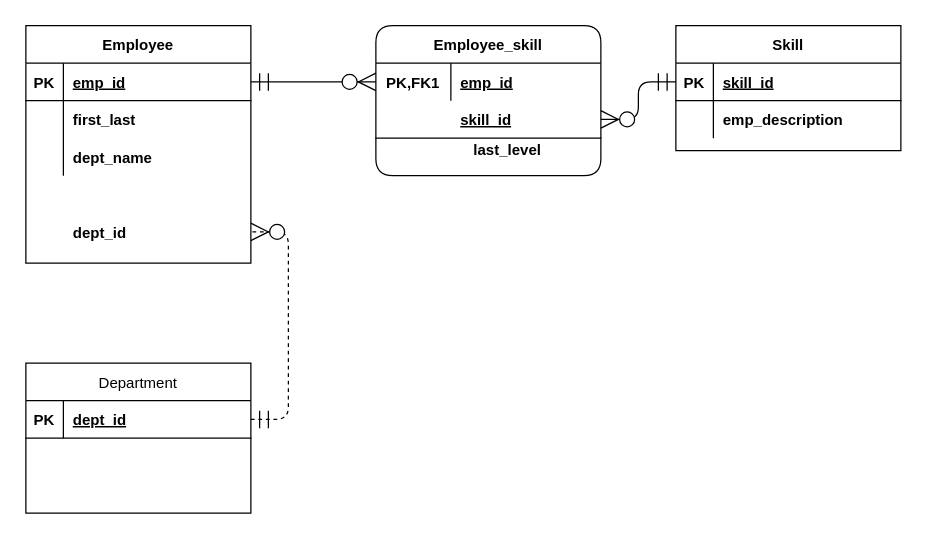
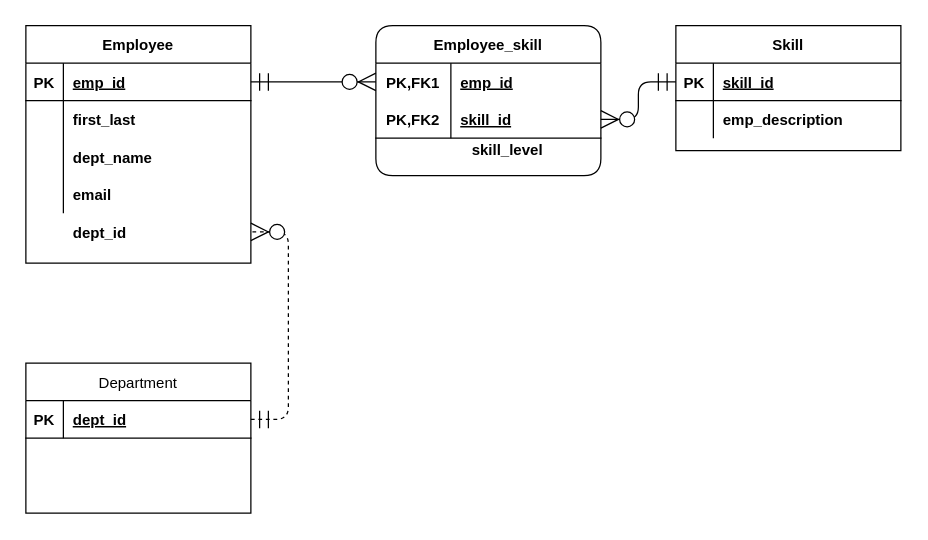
  <mxCell id="0" />
  <mxCell id="1" parent="0" />
  <mxCell id="2" value="Employee" style="shape=table;startSize=30;container=1;collapsible=1;childLayout=tableLayout;fixedRows=1;rowLines=0;fontStyle=1;align=center;resizeLast=1;" vertex="1" parent="1"><mxGeometry x="20" y="20" width="180" height="190" as="geometry" /></mxCell>
  <mxCell id="3" value="" style="shape=partialRectangle;collapsible=0;dropTarget=0;pointerEvents=0;fillColor=none;top=0;left=0;bottom=1;right=0;points=[[0,0.5],[1,0.5]];portConstraint=eastwest;" vertex="1" parent="2"><mxGeometry y="30" width="180" height="30" as="geometry" /></mxCell>
  <mxCell id="4" value="PK" style="shape=partialRectangle;connectable=0;fillColor=none;top=0;left=0;bottom=0;right=0;fontStyle=1;overflow=hidden;" vertex="1" parent="3"><mxGeometry width="30" height="30" as="geometry" /></mxCell>
  <mxCell id="5" value="emp_id" style="shape=partialRectangle;connectable=0;fillColor=none;top=0;left=0;bottom=0;right=0;align=left;spacingLeft=6;fontStyle=5;overflow=hidden;" vertex="1" parent="3"><mxGeometry x="30" width="150" height="30" as="geometry" /></mxCell>
  <mxCell id="6" value="" style="shape=partialRectangle;collapsible=0;dropTarget=0;pointerEvents=0;fillColor=none;top=0;left=0;bottom=0;right=0;points=[[0,0.5],[1,0.5]];portConstraint=eastwest;" vertex="1" parent="2"><mxGeometry y="60" width="180" height="30" as="geometry" /></mxCell>
  <mxCell id="7" value="" style="shape=partialRectangle;connectable=0;fillColor=none;top=0;left=0;bottom=0;right=0;editable=1;overflow=hidden;" vertex="1" parent="6"><mxGeometry width="30" height="30" as="geometry" /></mxCell>
  <mxCell id="8" value="first_last" style="shape=partialRectangle;connectable=0;fillColor=none;top=0;left=0;bottom=0;right=0;align=left;spacingLeft=6;overflow=hidden;fontStyle=1" vertex="1" parent="6"><mxGeometry x="30" width="150" height="30" as="geometry" /></mxCell>
  <mxCell id="9" value="" style="shape=partialRectangle;collapsible=0;dropTarget=0;pointerEvents=0;fillColor=none;top=0;left=0;bottom=0;right=0;points=[[0,0.5],[1,0.5]];portConstraint=eastwest;" vertex="1" parent="2"><mxGeometry y="90" width="180" height="30" as="geometry" /></mxCell>
  <mxCell id="10" value="" style="shape=partialRectangle;connectable=0;fillColor=none;top=0;left=0;bottom=0;right=0;editable=1;overflow=hidden;" vertex="1" parent="9"><mxGeometry width="30" height="30" as="geometry" /></mxCell>
  <mxCell id="11" value="dept_name" style="shape=partialRectangle;connectable=0;fillColor=none;top=0;left=0;bottom=0;right=0;align=left;spacingLeft=6;overflow=hidden;fontStyle=1" vertex="1" parent="9"><mxGeometry x="30" width="150" height="30" as="geometry" /></mxCell>
  <mxCell id="12" value="" style="shape=partialRectangle;collapsible=0;dropTarget=0;pointerEvents=0;fillColor=none;top=0;left=0;bottom=0;right=0;points=[[0,0.5],[1,0.5]];portConstraint=eastwest;" vertex="1" parent="2"><mxGeometry y="120" width="180" height="30" as="geometry" /></mxCell>
  <mxCell id="13" value="" style="shape=partialRectangle;connectable=0;fillColor=none;top=0;left=0;bottom=0;right=0;editable=1;overflow=hidden;" vertex="1" parent="12"><mxGeometry width="30" height="30" as="geometry" /></mxCell>
+ <mxCell id="14" value="email" style="shape=partialRectangle;connectable=0;fillColor=none;top=0;left=0;bottom=0;right=0;align=left;spacingLeft=6;overflow=hidden;fontStyle=1" vertex="1" parent="12"><mxGeometry x="30" width="150" height="30" as="geometry" /></mxCell>
  <mxCell id="15" value="" style="shape=partialRectangle;collapsible=0;dropTarget=0;pointerEvents=0;fillColor=none;top=0;left=0;bottom=0;right=0;points=[[0,0.5],[1,0.5]];portConstraint=eastwest;" vertex="1" parent="2"><mxGeometry y="150" width="180" height="30" as="geometry" /></mxCell>
  <mxCell id="16" value="dept_id" style="shape=partialRectangle;connectable=0;fillColor=none;top=0;left=0;bottom=0;right=0;align=left;spacingLeft=6;overflow=hidden;fontStyle=1" vertex="1" parent="15"><mxGeometry x="30" width="150" height="30" as="geometry" /></mxCell>
  <mxCell id="17" value="Employee_skill" style="shape=table;startSize=30;container=1;collapsible=1;childLayout=tableLayout;fixedRows=1;rowLines=0;fontStyle=1;align=center;resizeLast=1;rounded=1;" vertex="1" parent="1"><mxGeometry x="300" y="20" width="180" height="120" as="geometry" /></mxCell>
  <mxCell id="18" value="" style="shape=partialRectangle;collapsible=0;dropTarget=0;pointerEvents=0;fillColor=none;top=0;left=0;bottom=0;right=0;points=[[0,0.5],[1,0.5]];portConstraint=eastwest;" vertex="1" parent="17"><mxGeometry y="30" width="180" height="30" as="geometry" /></mxCell>
  <mxCell id="19" value="PK,FK1" style="shape=partialRectangle;connectable=0;fillColor=none;top=0;left=0;bottom=0;right=0;fontStyle=1;overflow=hidden;" vertex="1" parent="18"><mxGeometry width="60" height="30" as="geometry" /></mxCell>
  <mxCell id="20" value="emp_id" style="shape=partialRectangle;connectable=0;fillColor=none;top=0;left=0;bottom=0;right=0;align=left;spacingLeft=6;fontStyle=5;overflow=hidden;" vertex="1" parent="18"><mxGeometry x="60" width="120" height="30" as="geometry" /></mxCell>
  <mxCell id="21" value="" style="shape=partialRectangle;collapsible=0;dropTarget=0;pointerEvents=0;fillColor=none;top=0;left=0;bottom=1;right=0;points=[[0,0.5],[1,0.5]];portConstraint=eastwest;" vertex="1" parent="17"><mxGeometry y="60" width="180" height="30" as="geometry" /></mxCell>
+ <mxCell id="22" value="PK,FK2" style="shape=partialRectangle;connectable=0;fillColor=none;top=0;left=0;bottom=0;right=0;fontStyle=1;overflow=hidden;" vertex="1" parent="21"><mxGeometry width="60" height="30" as="geometry" /></mxCell>
  <mxCell id="23" value="skill_id" style="shape=partialRectangle;connectable=0;fillColor=none;top=0;left=0;bottom=0;right=0;align=left;spacingLeft=6;fontStyle=5;overflow=hidden;" vertex="1" parent="21"><mxGeometry x="60" width="120" height="30" as="geometry" /></mxCell>
  <mxCell id="24" value="Skill" style="shape=table;startSize=30;container=1;collapsible=1;childLayout=tableLayout;fixedRows=1;rowLines=0;fontStyle=1;align=center;resizeLast=1;" vertex="1" parent="1"><mxGeometry x="540" y="20" width="180" height="100" as="geometry" /></mxCell>
  <mxCell id="25" value="" style="shape=partialRectangle;collapsible=0;dropTarget=0;pointerEvents=0;fillColor=none;top=0;left=0;bottom=1;right=0;points=[[0,0.5],[1,0.5]];portConstraint=eastwest;" vertex="1" parent="24"><mxGeometry y="30" width="180" height="30" as="geometry" /></mxCell>
  <mxCell id="26" value="PK" style="shape=partialRectangle;connectable=0;fillColor=none;top=0;left=0;bottom=0;right=0;fontStyle=1;overflow=hidden;" vertex="1" parent="25"><mxGeometry width="30" height="30" as="geometry" /></mxCell>
  <mxCell id="27" value="skill_id" style="shape=partialRectangle;connectable=0;fillColor=none;top=0;left=0;bottom=0;right=0;align=left;spacingLeft=6;fontStyle=5;overflow=hidden;" vertex="1" parent="25"><mxGeometry x="30" width="150" height="30" as="geometry" /></mxCell>
  <mxCell id="28" value="" style="shape=partialRectangle;collapsible=0;dropTarget=0;pointerEvents=0;fillColor=none;top=0;left=0;bottom=0;right=0;points=[[0,0.5],[1,0.5]];portConstraint=eastwest;" vertex="1" parent="24"><mxGeometry y="60" width="180" height="30" as="geometry" /></mxCell>
  <mxCell id="29" value="" style="shape=partialRectangle;connectable=0;fillColor=none;top=0;left=0;bottom=0;right=0;editable=1;overflow=hidden;" vertex="1" parent="28"><mxGeometry width="30" height="30" as="geometry" /></mxCell>
  <mxCell id="30" value="emp_description" style="shape=partialRectangle;connectable=0;fillColor=none;top=0;left=0;bottom=0;right=0;align=left;spacingLeft=6;overflow=hidden;fontStyle=1" vertex="1" parent="28"><mxGeometry x="30" width="150" height="30" as="geometry" /></mxCell>
  <mxCell id="31" value="Department" style="shape=table;startSize=30;container=1;collapsible=1;childLayout=tableLayout;fixedRows=1;rowLines=0;fontStyle=0;align=center;resizeLast=1;" vertex="1" parent="1"><mxGeometry x="20" y="290" width="180" height="120" as="geometry" /></mxCell>
  <mxCell id="32" value="" style="shape=partialRectangle;collapsible=0;dropTarget=0;pointerEvents=0;fillColor=none;top=0;left=0;bottom=1;right=0;points=[[0,0.5],[1,0.5]];portConstraint=eastwest;fontStyle=1" vertex="1" parent="31"><mxGeometry y="30" width="180" height="30" as="geometry" /></mxCell>
  <mxCell id="33" value="PK" style="shape=partialRectangle;connectable=0;fillColor=none;top=0;left=0;bottom=0;right=0;fontStyle=1;overflow=hidden;" vertex="1" parent="32"><mxGeometry width="30" height="30" as="geometry" /></mxCell>
  <mxCell id="34" value="dept_id" style="shape=partialRectangle;connectable=0;fillColor=none;top=0;left=0;bottom=0;right=0;align=left;spacingLeft=6;fontStyle=5;overflow=hidden;" vertex="1" parent="32"><mxGeometry x="30" width="150" height="30" as="geometry" /></mxCell>
  <mxCell id="35" value="" style="shape=partialRectangle;collapsible=0;dropTarget=0;pointerEvents=0;fillColor=none;top=0;left=0;bottom=0;right=0;points=[[0,0.5],[1,0.5]];portConstraint=eastwest;" vertex="1" parent="31"><mxGeometry y="60" width="180" height="30" as="geometry" /></mxCell>
  <mxCell id="36" value="" style="shape=partialRectangle;connectable=0;fillColor=none;top=0;left=0;bottom=0;right=0;editable=1;overflow=hidden;" vertex="1" parent="35"><mxGeometry width="30" height="30" as="geometry" /></mxCell>
  <mxCell id="37" value="" style="shape=partialRectangle;collapsible=0;dropTarget=0;pointerEvents=0;fillColor=none;top=0;left=0;bottom=0;right=0;points=[[0,0.5],[1,0.5]];portConstraint=eastwest;" vertex="1" parent="31"><mxGeometry y="90" width="180" height="30" as="geometry" /></mxCell>
  <mxCell id="38" value="" style="shape=partialRectangle;connectable=0;fillColor=none;top=0;left=0;bottom=0;right=0;editable=1;overflow=hidden;" vertex="1" parent="37"><mxGeometry width="30" height="30" as="geometry" /></mxCell>
- <mxCell id="39" value="&lt;b&gt;last_level&lt;/b&gt;" style="text;html=1;align=center;verticalAlign=middle;resizable=0;points=[];autosize=1;strokeColor=none;" vertex="1" parent="1"><mxGeometry x="370" y="110" width="70" height="20" as="geometry" /></mxCell>
+ <mxCell id="39" value="&lt;b&gt;skill_level&lt;/b&gt;" style="text;html=1;align=center;verticalAlign=middle;resizable=0;points=[];autosize=1;strokeColor=none;" vertex="1" parent="1"><mxGeometry x="370" y="110" width="70" height="20" as="geometry" /></mxCell>
  <mxCell id="40" value="" style="edgeStyle=entityRelationEdgeStyle;fontSize=12;html=1;endArrow=ERzeroToMany;startArrow=ERmandOne;endSize=12;startSize=12;exitX=1;exitY=0.5;exitDx=0;exitDy=0;entryX=1;entryY=0.5;entryDx=0;entryDy=0;dashed=1;" edge="1" parent="1" source="32" target="15"><mxGeometry width="100" height="100" relative="1" as="geometry"><mxPoint x="270" y="330" as="sourcePoint" /><mxPoint x="270" y="194" as="targetPoint" /></mxGeometry></mxCell>
  <mxCell id="41" value="" style="edgeStyle=entityRelationEdgeStyle;fontSize=12;html=1;endArrow=ERzeroToMany;startArrow=ERmandOne;endSize=12;startSize=12;exitX=0;exitY=0.5;exitDx=0;exitDy=0;entryX=1;entryY=0.5;entryDx=0;entryDy=0;" edge="1" parent="1" source="25" target="21"><mxGeometry width="100" height="100" relative="1" as="geometry"><mxPoint x="490" y="220" as="sourcePoint" /><mxPoint x="490" y="70" as="targetPoint" /></mxGeometry></mxCell>
  <mxCell id="42" value="" style="edgeStyle=entityRelationEdgeStyle;fontSize=12;html=1;endArrow=ERzeroToMany;startArrow=ERmandOne;endSize=12;startSize=12;exitX=1;exitY=0.5;exitDx=0;exitDy=0;entryX=0;entryY=0.5;entryDx=0;entryDy=0;" edge="1" parent="1" source="3" target="18"><mxGeometry width="100" height="100" relative="1" as="geometry"><mxPoint x="490" y="290" as="sourcePoint" /><mxPoint x="430" y="320" as="targetPoint" /></mxGeometry></mxCell>
